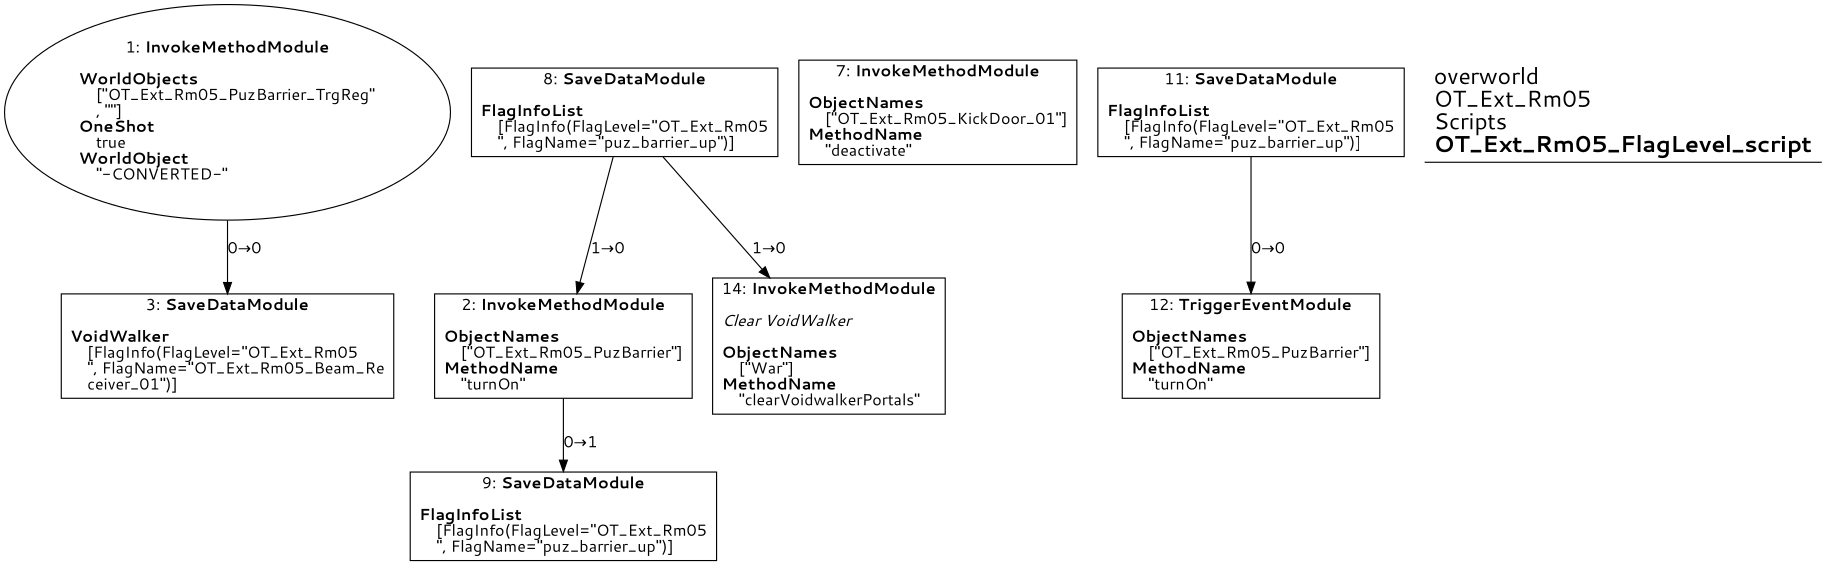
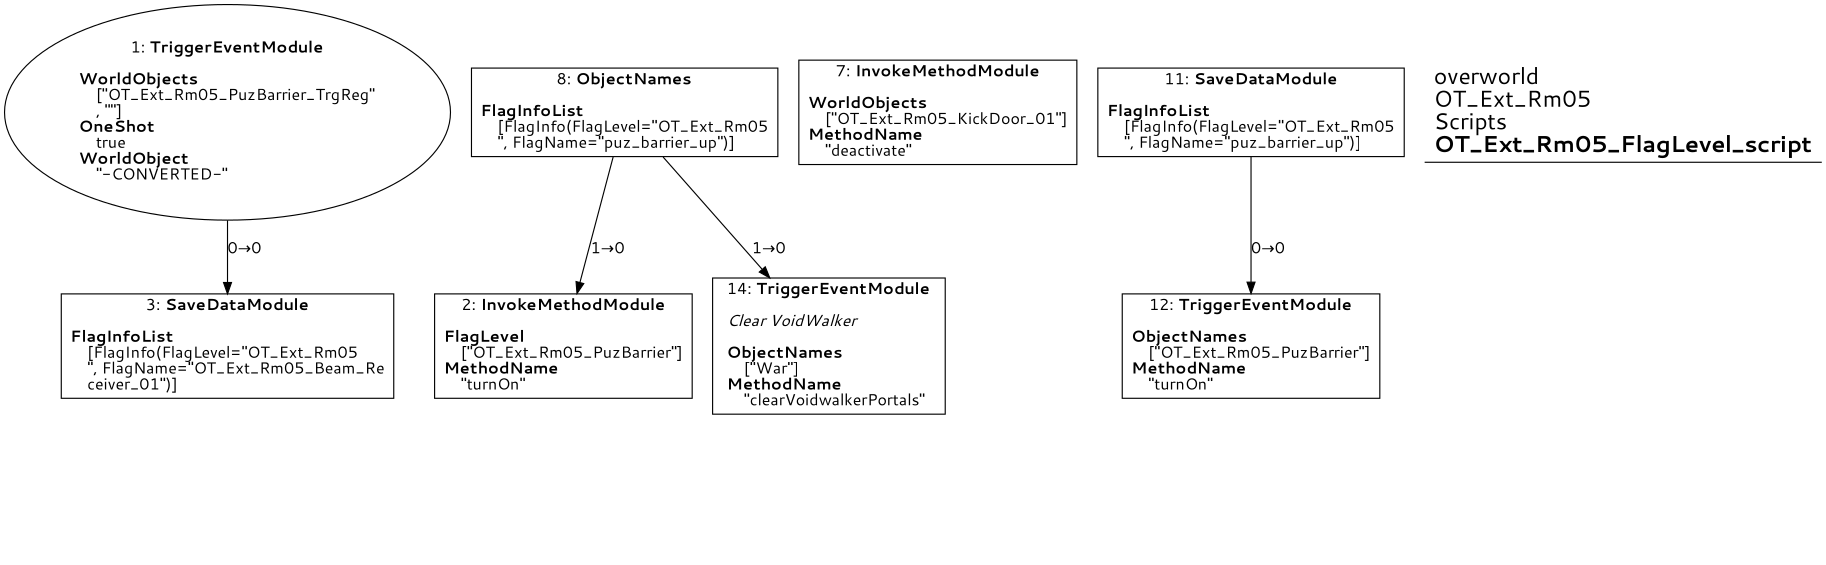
  digraph {
    fontname="Segoe UI"
    splines=spline
    node [fontname="Segoe UI" shape=box]
    edge [fontname="Segoe UI"]
-   n1 [label=<1: <b>InvokeMethodModule</b><br/><br/><b>WorldObjects</b><br align="left"/>    [&quot;OT_Ext_Rm05_PuzBarrier_TrgReg&quot;<br align="left"/>    , &quot;&quot;]<br align="left"/><b>OneShot</b><br align="left"/>    true<br align="left"/><b>WorldObject</b><br align="left"/>    &quot;-CONVERTED-&quot;<br align="left"/>> shape=oval]
-   n2 [label=<3: <b>SaveDataModule</b><br/><br/><b>VoidWalker</b><br align="left"/>    [FlagInfo(FlagLevel=&quot;OT_Ext_Rm05<br align="left"/>    &quot;, FlagName=&quot;OT_Ext_Rm05_Beam_Re<br align="left"/>    ceiver_01&quot;)]<br align="left"/>>]
-   n3 [label=<8: <b>SaveDataModule</b><br/><br/><b>FlagInfoList</b><br align="left"/>    [FlagInfo(FlagLevel=&quot;OT_Ext_Rm05<br align="left"/>    &quot;, FlagName=&quot;puz_barrier_up&quot;)]<br align="left"/>>]
-   n4 [label=<2: <b>InvokeMethodModule</b><br/><br/><b>ObjectNames</b><br align="left"/>    [&quot;OT_Ext_Rm05_PuzBarrier&quot;]<br align="left"/><b>MethodName</b><br align="left"/>    &quot;turnOn&quot;<br align="left"/>>]
-   n5 [label=<14: <b>InvokeMethodModule</b><br/><br/><i>Clear VoidWalker<br align="left"/></i><br align="left"/><b>ObjectNames</b><br align="left"/>    [&quot;War&quot;]<br align="left"/><b>MethodName</b><br align="left"/>    &quot;clearVoidwalkerPortals&quot;<br align="left"/>>]
-   n6 [label=<9: <b>SaveDataModule</b><br/><br/><b>FlagInfoList</b><br align="left"/>    [FlagInfo(FlagLevel=&quot;OT_Ext_Rm05<br align="left"/>    &quot;, FlagName=&quot;puz_barrier_up&quot;)]<br align="left"/>>]
-   n7 [label=<7: <b>InvokeMethodModule</b><br/><br/><b>ObjectNames</b><br align="left"/>    [&quot;OT_Ext_Rm05_KickDoor_01&quot;]<br align="left"/><b>MethodName</b><br align="left"/>    &quot;deactivate&quot;<br align="left"/>>]
+   n1 [label=<1: <b>TriggerEventModule</b><br/><br/><b>WorldObjects</b><br align="left"/>    [&quot;OT_Ext_Rm05_PuzBarrier_TrgReg&quot;<br align="left"/>    , &quot;&quot;]<br align="left"/><b>OneShot</b><br align="left"/>    true<br align="left"/><b>WorldObject</b><br align="left"/>    &quot;-CONVERTED-&quot;<br align="left"/>> shape=oval]
+   n2 [label=<3: <b>SaveDataModule</b><br/><br/><b>FlagInfoList</b><br align="left"/>    [FlagInfo(FlagLevel=&quot;OT_Ext_Rm05<br align="left"/>    &quot;, FlagName=&quot;OT_Ext_Rm05_Beam_Re<br align="left"/>    ceiver_01&quot;)]<br align="left"/>>]
+   n3 [label=<8: <b>ObjectNames</b><br/><br/><b>FlagInfoList</b><br align="left"/>    [FlagInfo(FlagLevel=&quot;OT_Ext_Rm05<br align="left"/>    &quot;, FlagName=&quot;puz_barrier_up&quot;)]<br align="left"/>>]
+   n4 [label=<2: <b>InvokeMethodModule</b><br/><br/><b>FlagLevel</b><br align="left"/>    [&quot;OT_Ext_Rm05_PuzBarrier&quot;]<br align="left"/><b>MethodName</b><br align="left"/>    &quot;turnOn&quot;<br align="left"/>>]
+   n5 [label=<14: <b>TriggerEventModule</b><br/><br/><i>Clear VoidWalker<br align="left"/></i><br align="left"/><b>ObjectNames</b><br align="left"/>    [&quot;War&quot;]<br align="left"/><b>MethodName</b><br align="left"/>    &quot;clearVoidwalkerPortals&quot;<br align="left"/>>]
+   n7 [label=<7: <b>InvokeMethodModule</b><br/><br/><b>WorldObjects</b><br align="left"/>    [&quot;OT_Ext_Rm05_KickDoor_01&quot;]<br align="left"/><b>MethodName</b><br align="left"/>    &quot;deactivate&quot;<br align="left"/>>]
    n8 [label=<11: <b>SaveDataModule</b><br/><br/><b>FlagInfoList</b><br align="left"/>    [FlagInfo(FlagLevel=&quot;OT_Ext_Rm05<br align="left"/>    &quot;, FlagName=&quot;puz_barrier_up&quot;)]<br align="left"/>>]
    n9 [label=<12: <b>TriggerEventModule</b><br/><br/><b>ObjectNames</b><br align="left"/>    [&quot;OT_Ext_Rm05_PuzBarrier&quot;]<br align="left"/><b>MethodName</b><br align="left"/>    &quot;turnOn&quot;<br align="left"/>>]
    n10 [label=<<font point-size="20">overworld<br align="left"/>OT_Ext_Rm05<br align="left"/>Scripts<br align="left"/><b>OT_Ext_Rm05_FlagLevel_script</b><br align="left"/></font>> shape=underline]
    n1 -> n2 [label="0→0"]
    n3 -> n4 [label="1→0"]
    n3 -> n5 [label="1→0"]
-   n4 -> n6 [label="0→1"]
    n8 -> n9 [label="0→0"]
  }
